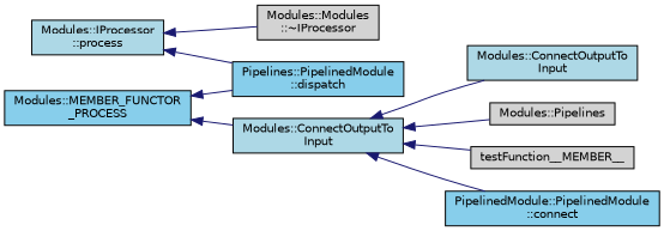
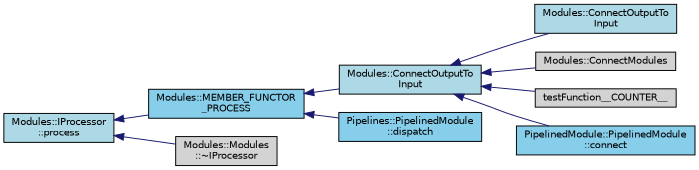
  digraph {
    rankdir=LR
    node [color=black fillcolor=lightblue fontname=Helvetica fontsize=10 shape=record style=filled]
    edge [color=midnightblue dir=back fontname=Helvetica fontsize=10 labelfontname=Helvetica labelfontsize=10 style=solid]
    n1 [fontcolor=black height=0.2 label="Modules::IProcessor\l::process" width=0.4]
    n2 [fillcolor=skyblue height=0.2 label="Modules::MEMBER_FUNCTOR\l_PROCESS" width=0.4]
    n3 [fillcolor=lightgrey height=0.2 label="Modules::Modules\l::~IProcessor" width=0.4]
    n4 [height=0.2 label="Modules::ConnectOutputTo\lInput" width=0.4]
    n5 [fillcolor=skyblue height=0.2 label="Pipelines::PipelinedModule\l::dispatch" width=0.4]
    n6 [height=0.2 label="Modules::ConnectOutputTo\lInput" width=0.4]
-   n7 [fillcolor=lightgrey height=0.2 label="Modules::Pipelines" width=0.4]
-   n8 [fillcolor=lightgrey height=0.2 label=testFunction__MEMBER__ width=0.4]
+   n7 [fillcolor=lightgrey height=0.2 label="Modules::ConnectModules" width=0.4]
+   n8 [fillcolor=lightgrey height=0.2 label=testFunction__COUNTER__ width=0.4]
    n9 [fillcolor=skyblue height=0.2 label="PipelinedModule::PipelinedModule\l::connect" width=0.4]
-   n1 -> n5
+   n1 -> n2
    n1 -> n3
    n2 -> n4
    n2 -> n5
    n4 -> n6
    n4 -> n7
    n4 -> n8
    n4 -> n9
  }
